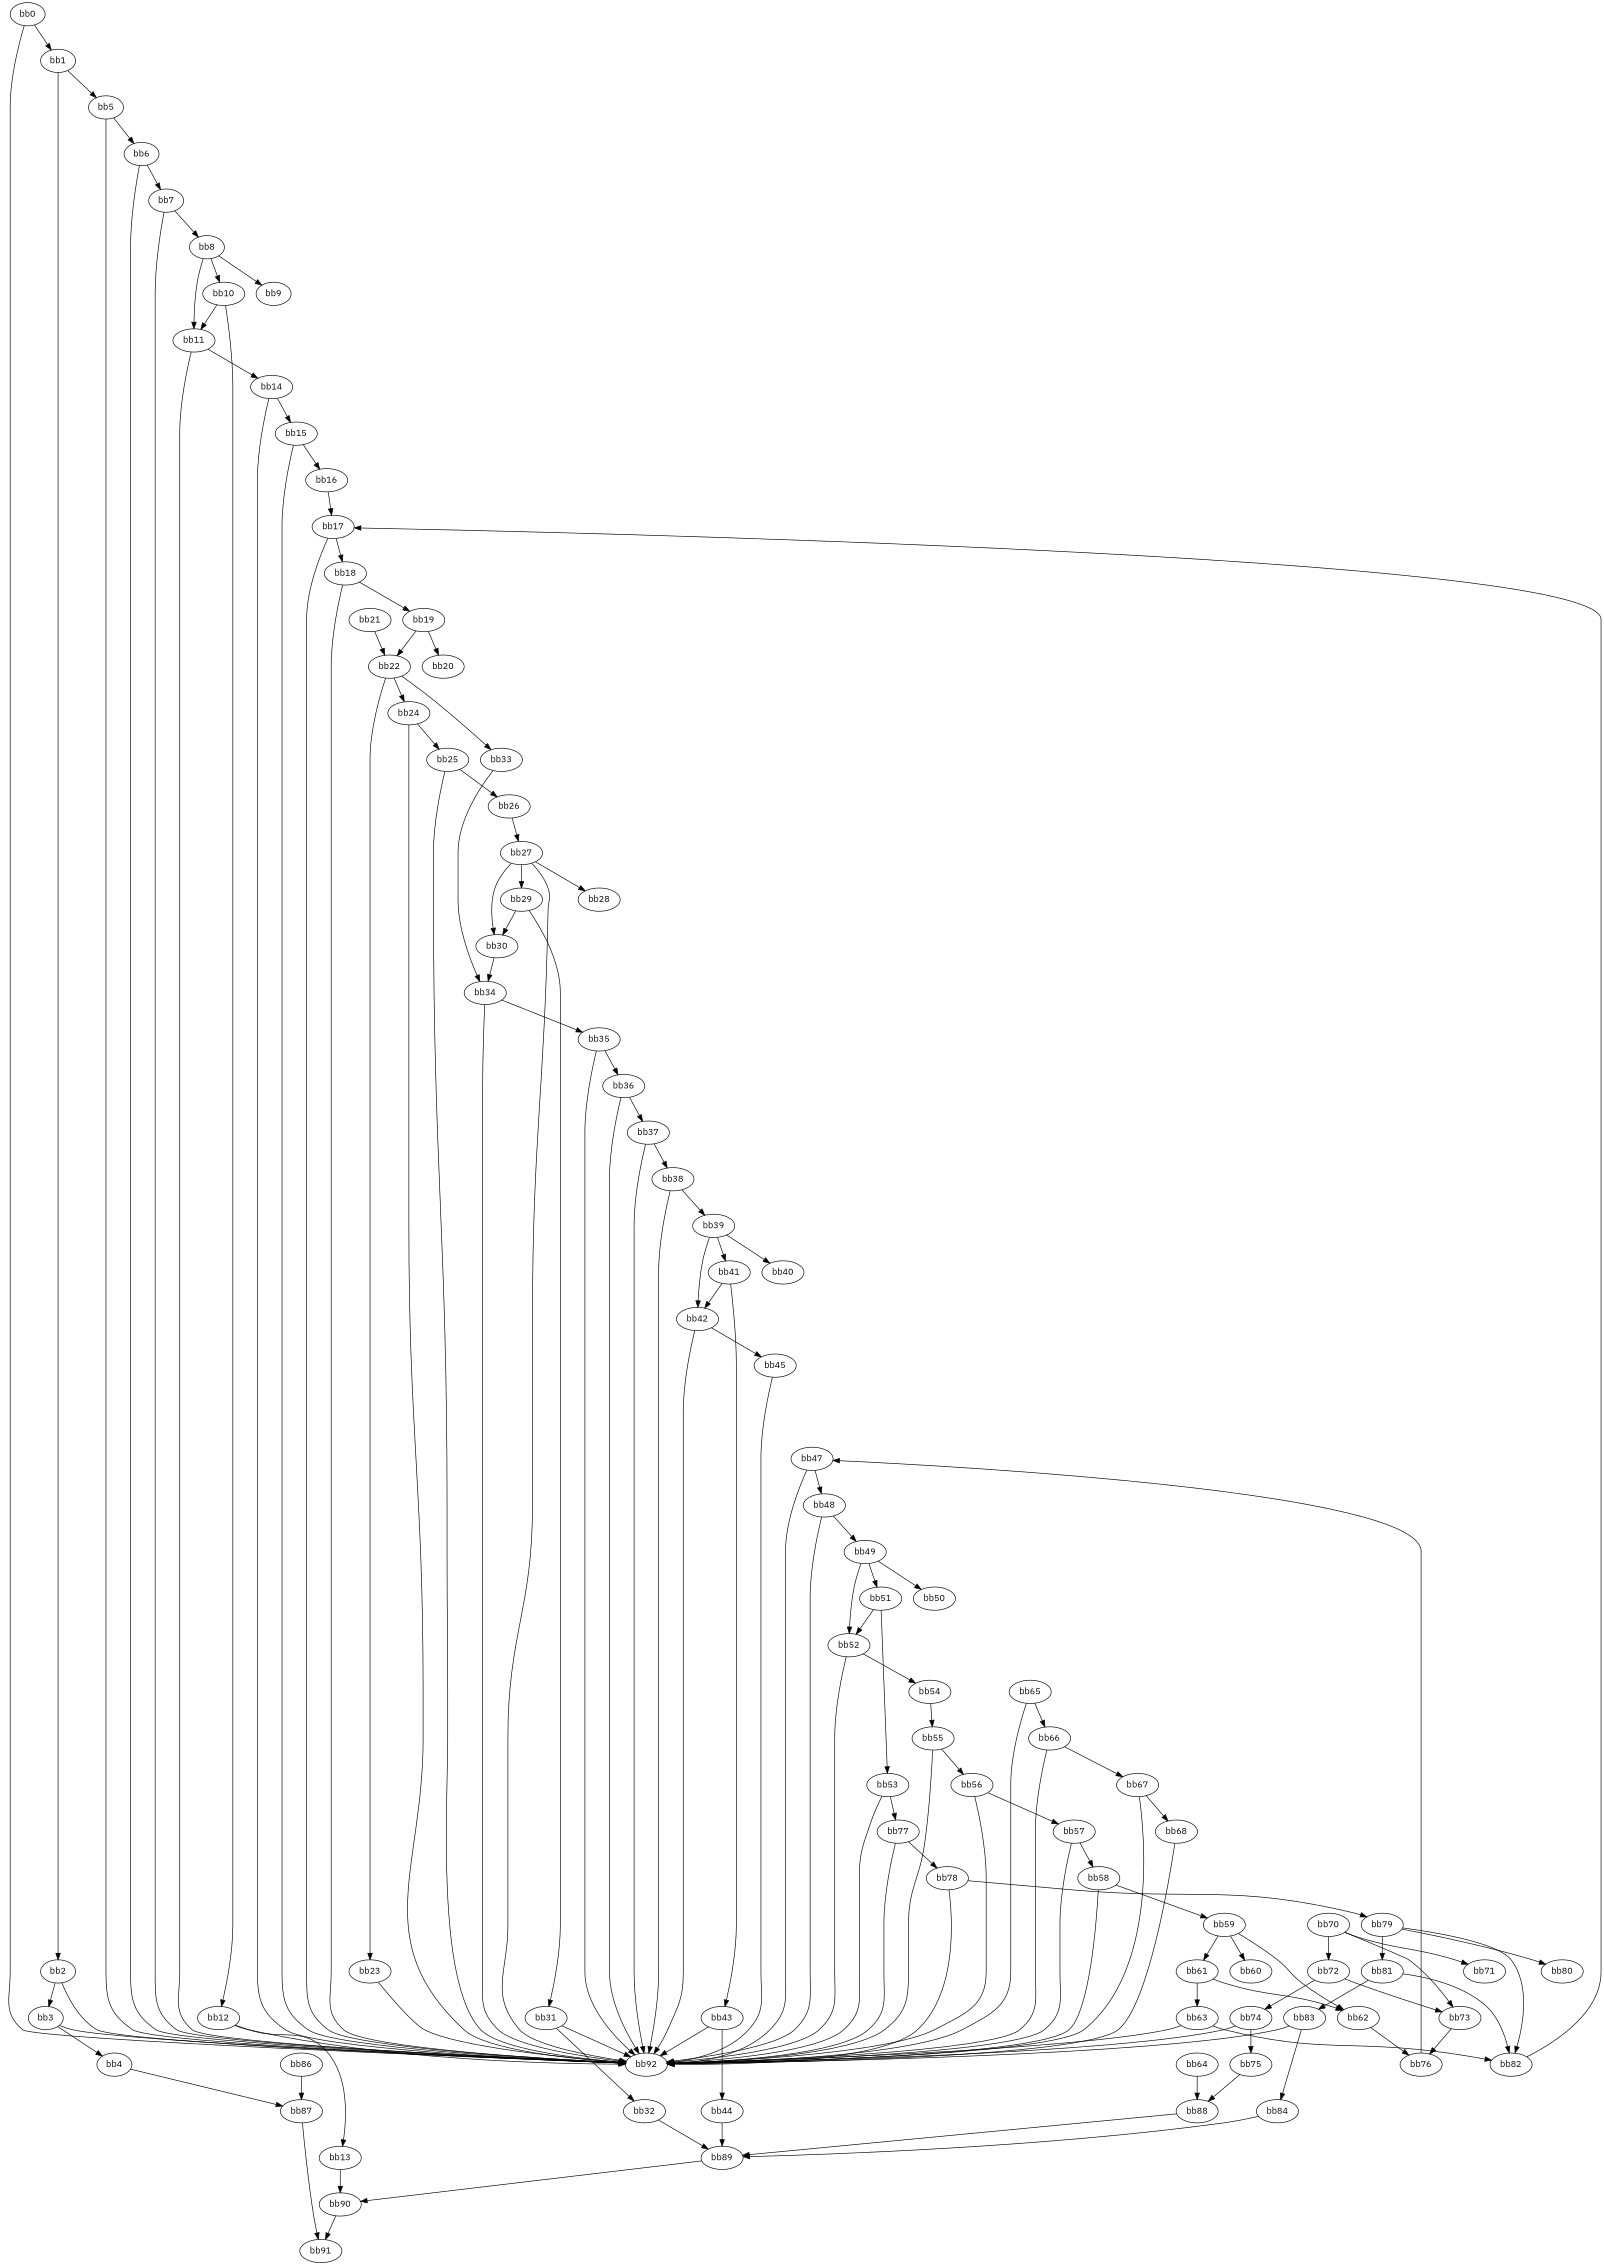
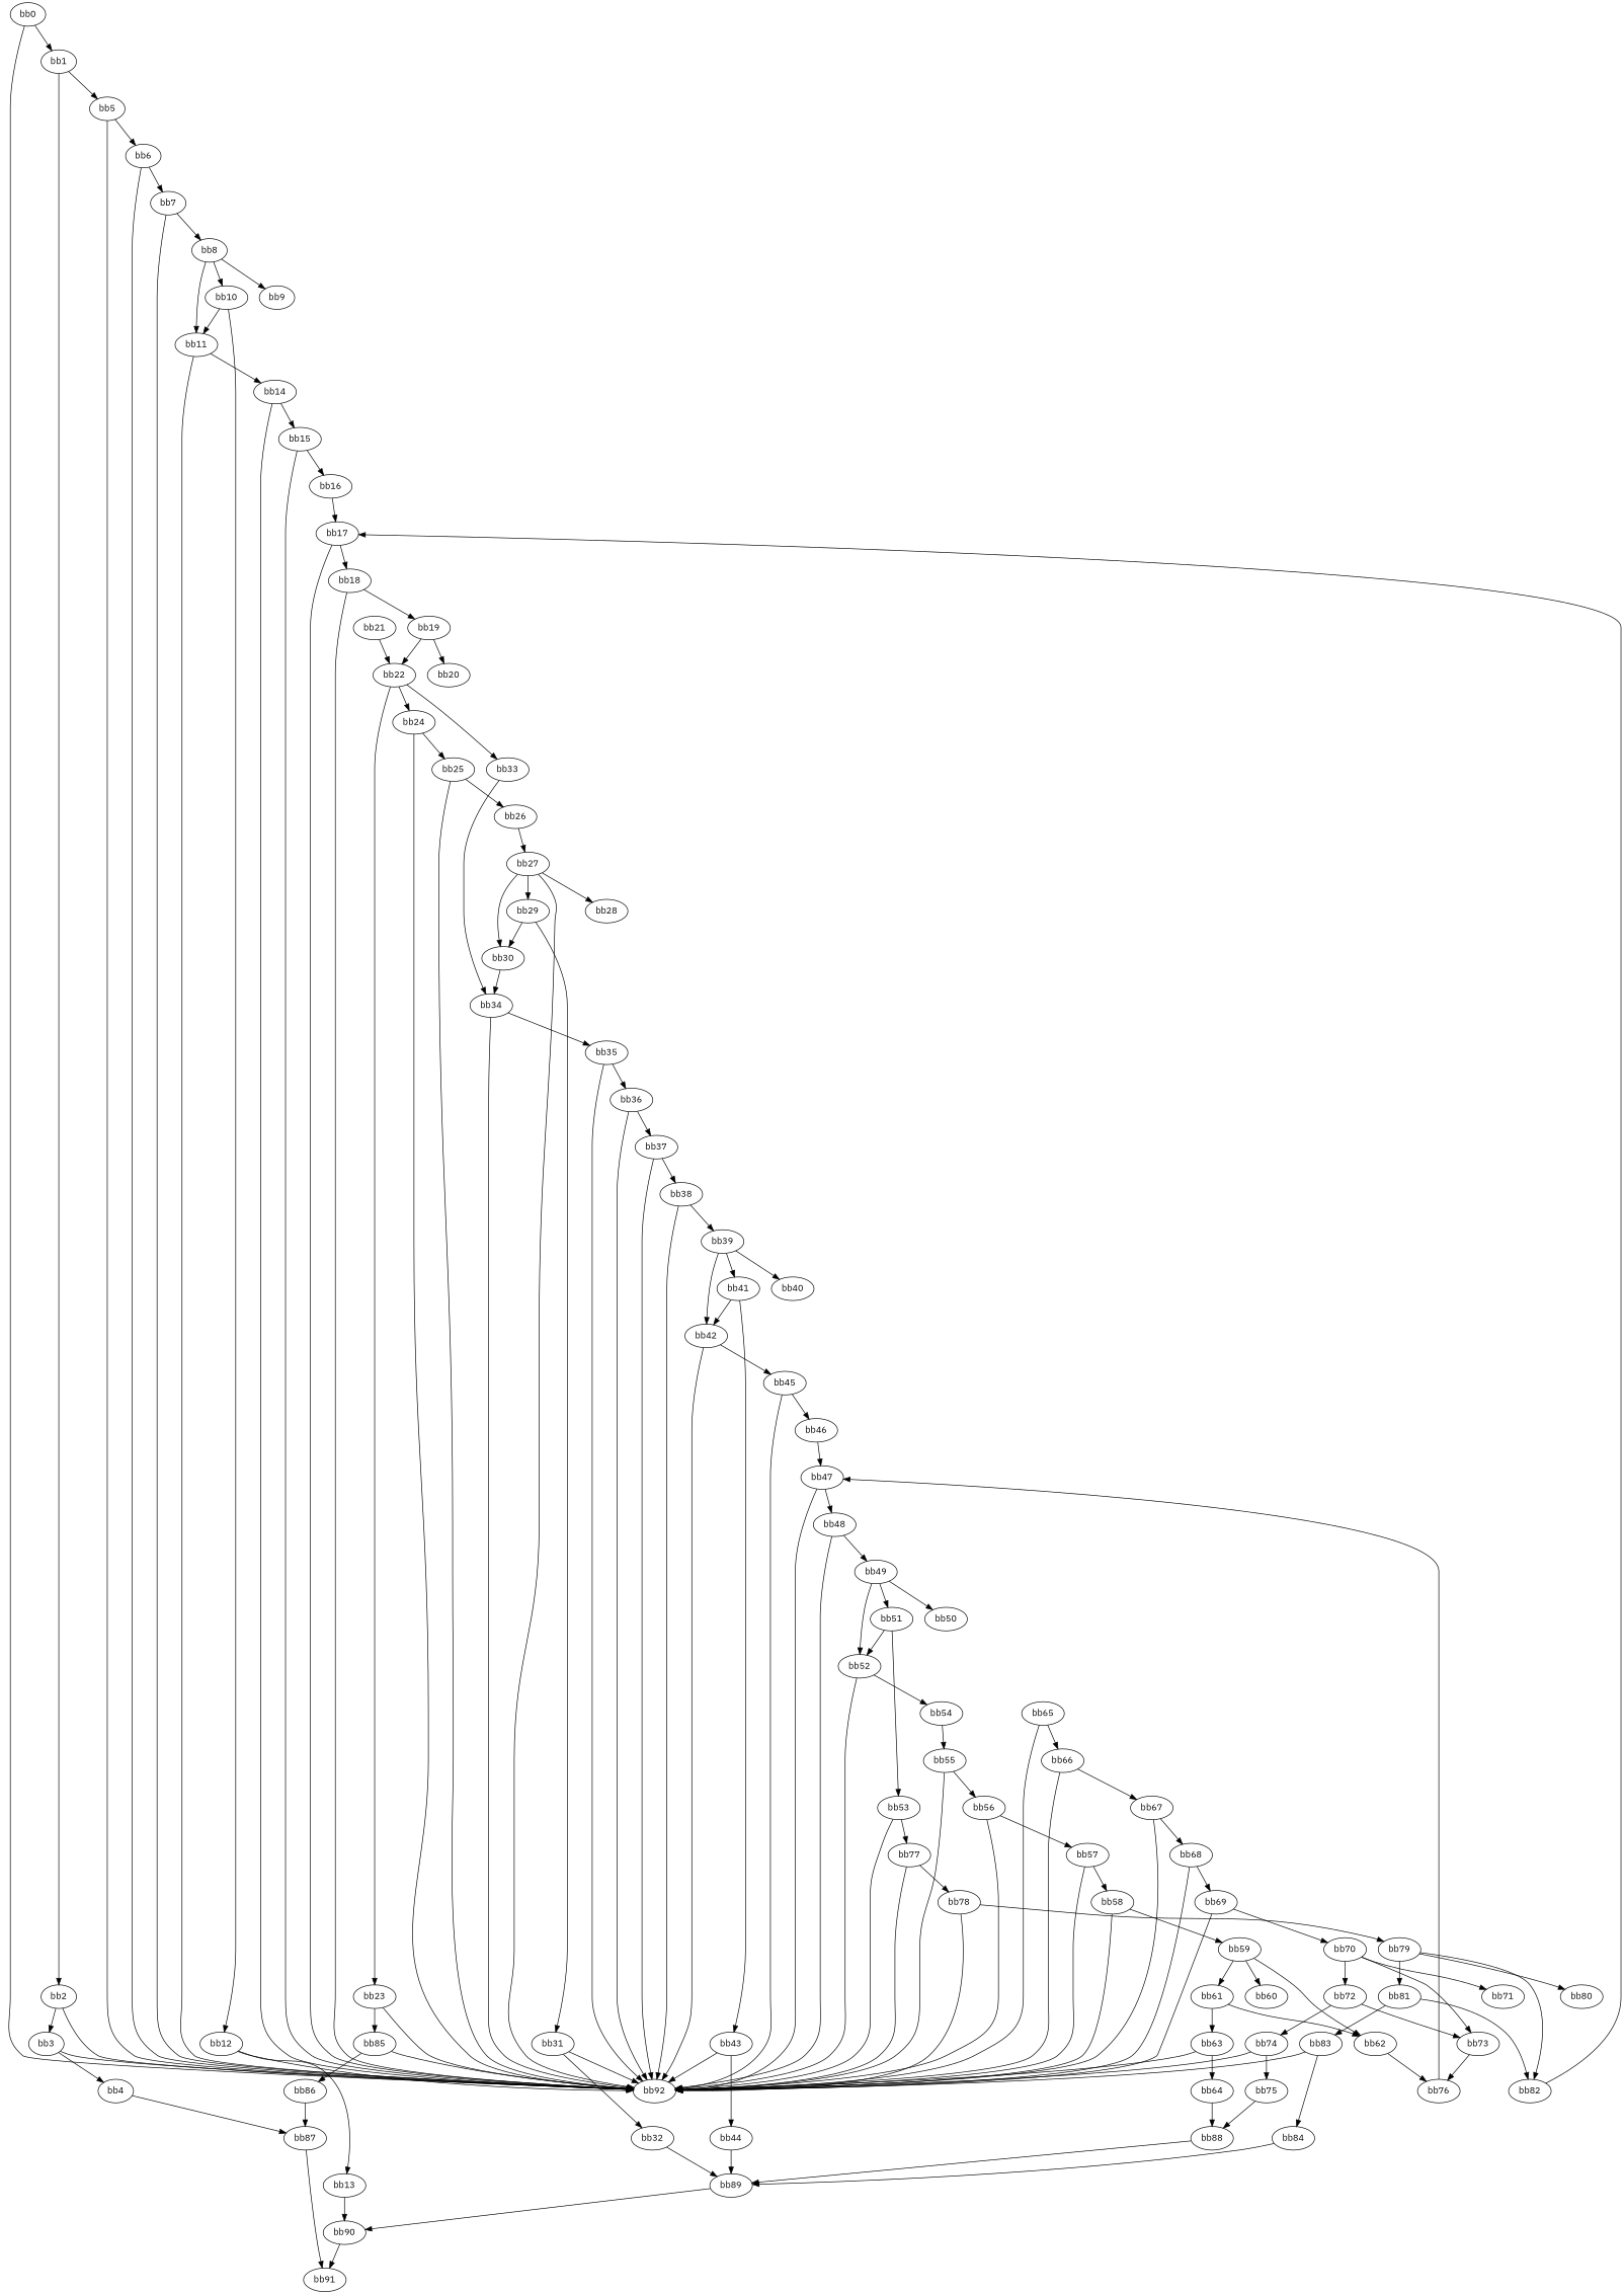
  digraph {
    fontname="IBM Plex Sans"
    node [fontname="IBM Plex Sans"]
    edge [fontname="IBM Plex Sans"]
    n1 [label="bb0\l"]
    n2 [label="bb1\l"]
    n3 [label="bb92\l"]
    n4 [label="bb2\l"]
    n5 [label="bb5\l"]
    n6 [label="bb3\l"]
    n7 [label="bb6\l"]
    n8 [label="bb4\l"]
    n9 [label="bb87\l"]
    n10 [label="bb91\l"]
    n11 [label="bb7\l"]
    n12 [label="bb8\l"]
    n13 [label="bb9\l"]
    n14 [label="bb10\l"]
    n15 [label="bb11\l"]
    n16 [label="bb12\l"]
    n17 [label="bb14\l"]
    n18 [label="bb13\l"]
    n19 [label="bb15\l"]
    n20 [label="bb90\l"]
    n21 [label="bb16\l"]
    n22 [label="bb17\l"]
    n23 [label="bb18\l"]
    n24 [label="bb19\l"]
    n25 [label="bb20\l"]
    n26 [label="bb22\l"]
    n27 [label="bb21\l"]
    n28 [label="bb23\l"]
    n29 [label="bb24\l"]
    n30 [label="bb33\l"]
+   n31 [label="bb85\l"]
    n32 [label="bb25\l"]
    n33 [label="bb34\l"]
    n34 [label="bb86\l"]
    n35 [label="bb26\l"]
    n36 [label="bb27\l"]
    n37 [label="bb28\l"]
    n38 [label="bb29\l"]
    n39 [label="bb30\l"]
    n40 [label="bb31\l"]
    n41 [label="bb32\l"]
    n42 [label="bb35\l"]
    n43 [label="bb89\l"]
    n44 [label="bb36\l"]
    n45 [label="bb37\l"]
    n46 [label="bb38\l"]
    n47 [label="bb39\l"]
    n48 [label="bb40\l"]
    n49 [label="bb41\l"]
    n50 [label="bb42\l"]
    n51 [label="bb43\l"]
    n52 [label="bb45\l"]
    n53 [label="bb44\l"]
+   n54 [label="bb46\l"]
    n55 [label="bb47\l"]
    n56 [label="bb48\l"]
    n57 [label="bb49\l"]
    n58 [label="bb50\l"]
    n59 [label="bb51\l"]
    n60 [label="bb52\l"]
    n61 [label="bb53\l"]
    n62 [label="bb54\l"]
    n63 [label="bb77\l"]
    n64 [label="bb55\l"]
    n65 [label="bb78\l"]
    n66 [label="bb56\l"]
    n67 [label="bb65\l"]
    n68 [label="bb66\l"]
    n69 [label="bb57\l"]
    n70 [label="bb58\l"]
    n71 [label="bb59\l"]
    n72 [label="bb60\l"]
    n73 [label="bb61\l"]
    n74 [label="bb62\l"]
    n75 [label="bb63\l"]
    n76 [label="bb76\l"]
    n77 [label="bb64\l"]
    n78 [label="bb88\l"]
    n79 [label="bb67\l"]
    n80 [label="bb68\l"]
+   n81 [label="bb69\l"]
    n82 [label="bb70\l"]
    n83 [label="bb71\l"]
    n84 [label="bb72\l"]
    n85 [label="bb73\l"]
    n86 [label="bb74\l"]
    n87 [label="bb75\l"]
    n88 [label="bb79\l"]
    n89 [label="bb80\l"]
    n90 [label="bb81\l"]
    n91 [label="bb82\l"]
    n92 [label="bb83\l"]
    n93 [label="bb84\l"]
    n1 -> n2
    n1 -> n3
    n2 -> n4
    n2 -> n5
    n4 -> n3
    n4 -> n6
    n5 -> n3
    n5 -> n7
    n6 -> n3
    n6 -> n8
    n7 -> n3
    n7 -> n11
    n8 -> n9
    n9 -> n10
    n11 -> n3
    n11 -> n12
    n12 -> n13
    n12 -> n14
    n12 -> n15
    n14 -> n15
    n14 -> n16
    n15 -> n3
    n15 -> n17
    n16 -> n3
    n16 -> n18
    n17 -> n3
    n17 -> n19
    n18 -> n20
    n19 -> n3
    n19 -> n21
    n20 -> n10
    n21 -> n22
    n22 -> n3
    n22 -> n23
    n23 -> n3
    n23 -> n24
    n24 -> n25
    n24 -> n26
    n26 -> n28
    n26 -> n29
    n26 -> n30
    n27 -> n26
    n28 -> n3
+   n28 -> n31
    n29 -> n3
    n29 -> n32
    n30 -> n33
+   n31 -> n3
+   n31 -> n34
    n32 -> n3
    n32 -> n35
    n33 -> n3
    n33 -> n42
    n34 -> n9
    n35 -> n36
    n36 -> n3
    n36 -> n37
    n36 -> n38
    n36 -> n39
    n38 -> n39
    n38 -> n40
    n39 -> n33
    n40 -> n3
    n40 -> n41
    n41 -> n43
    n42 -> n3
    n42 -> n44
    n43 -> n20
    n44 -> n3
    n44 -> n45
    n45 -> n3
    n45 -> n46
    n46 -> n3
    n46 -> n47
    n47 -> n48
    n47 -> n49
    n47 -> n50
    n49 -> n50
    n49 -> n51
    n50 -> n3
    n50 -> n52
    n51 -> n3
    n51 -> n53
    n52 -> n3
+   n52 -> n54
    n53 -> n43
+   n54 -> n55
    n55 -> n3
    n55 -> n56
    n56 -> n3
    n56 -> n57
    n57 -> n58
    n57 -> n59
    n57 -> n60
    n59 -> n60
    n59 -> n61
    n60 -> n3
    n60 -> n62
    n61 -> n3
    n61 -> n63
    n62 -> n64
    n63 -> n3
    n63 -> n65
    n64 -> n3
    n64 -> n66
    n65 -> n3
    n65 -> n88
    n66 -> n3
    n66 -> n69
    n67 -> n3
    n67 -> n68
    n68 -> n3
    n68 -> n79
    n69 -> n3
    n69 -> n70
    n70 -> n3
    n70 -> n71
    n71 -> n72
    n71 -> n73
    n71 -> n74
    n73 -> n74
    n73 -> n75
    n74 -> n76
    n75 -> n3
-   n75 -> n91
+   n75 -> n77
    n76 -> n55
    n77 -> n78
    n78 -> n43
    n79 -> n3
    n79 -> n80
    n80 -> n3
+   n80 -> n81
+   n81 -> n3
+   n81 -> n82
    n82 -> n83
    n82 -> n84
    n82 -> n85
    n84 -> n85
    n84 -> n86
    n85 -> n76
    n86 -> n3
    n86 -> n87
    n87 -> n78
    n88 -> n89
    n88 -> n90
    n88 -> n91
    n90 -> n91
    n90 -> n92
    n91 -> n22
    n92 -> n3
    n92 -> n93
    n93 -> n43
  }
